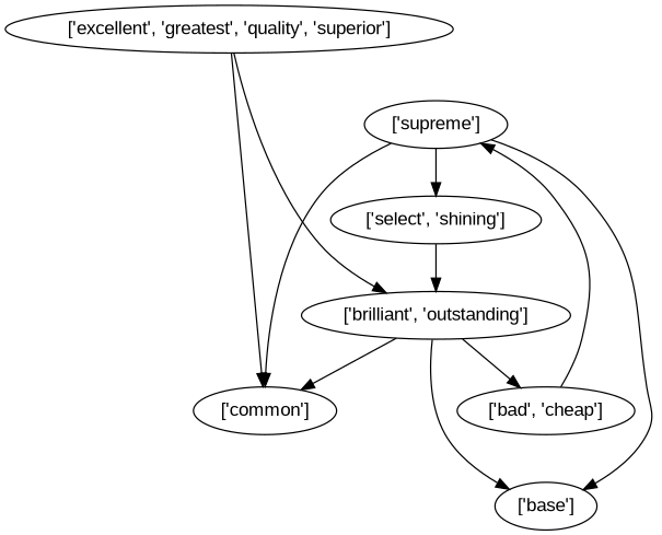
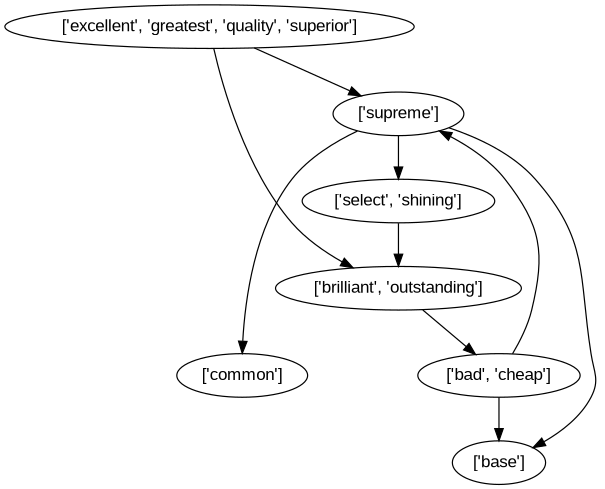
  strict digraph {
    fontname="Liberation Sans"
    node [fontname="Liberation Sans"]
    edge [fontname="Liberation Sans"]
    "['supreme']"
    "['select', 'shining']"
    "['common']"
    "['base']"
    "['brilliant', 'outstanding']"
    "['bad', 'cheap']"
    "['excellent', 'greatest', 'quality', 'superior']"
    "['supreme']" -> "['select', 'shining']"
    "['supreme']" -> "['common']"
    "['supreme']" -> "['base']"
    "['select', 'shining']" -> "['brilliant', 'outstanding']"
-   "['brilliant', 'outstanding']" -> "['common']"
-   "['brilliant', 'outstanding']" -> "['base']"
+   "['bad', 'cheap']" -> "['base']"
    "['brilliant', 'outstanding']" -> "['bad', 'cheap']"
    "['bad', 'cheap']" -> "['supreme']"
-   "['excellent', 'greatest', 'quality', 'superior']" -> "['common']"
+   "['excellent', 'greatest', 'quality', 'superior']" -> "['supreme']"
    "['excellent', 'greatest', 'quality', 'superior']" -> "['brilliant', 'outstanding']"
  }
